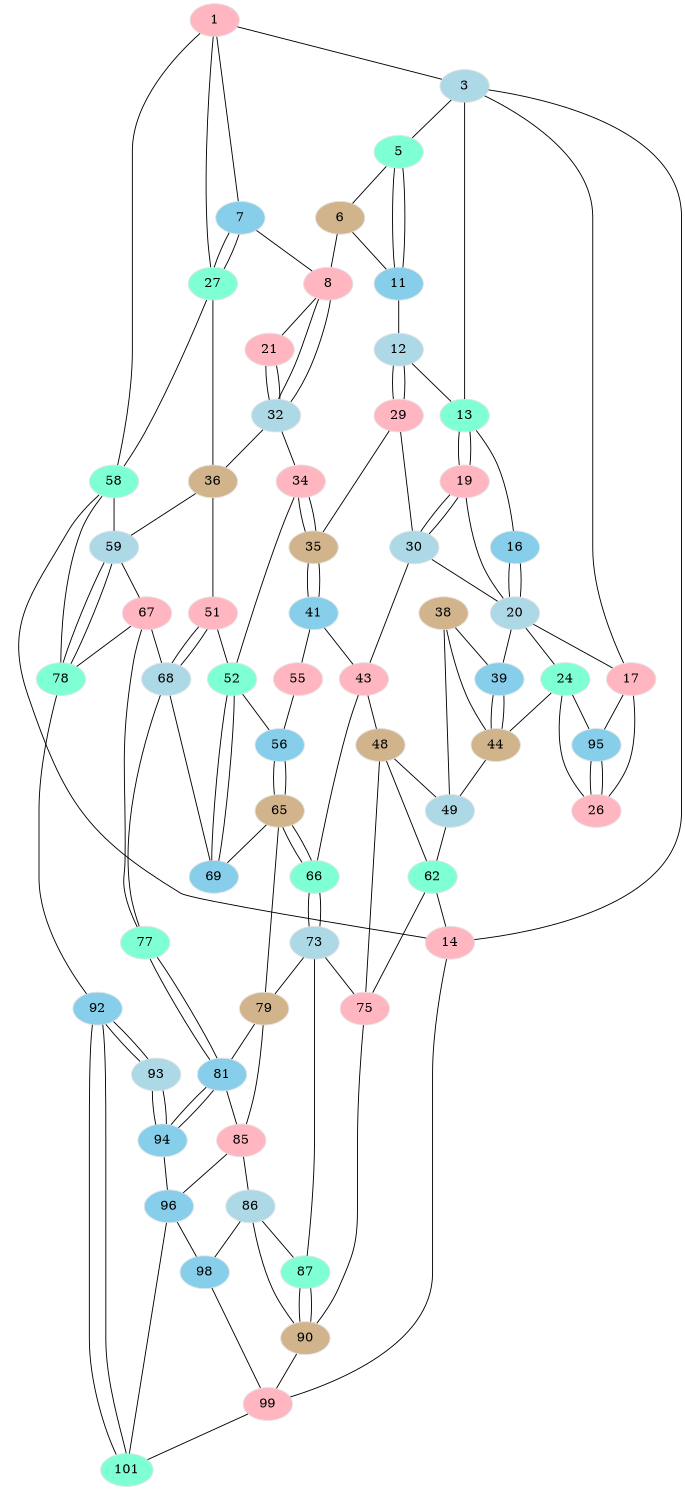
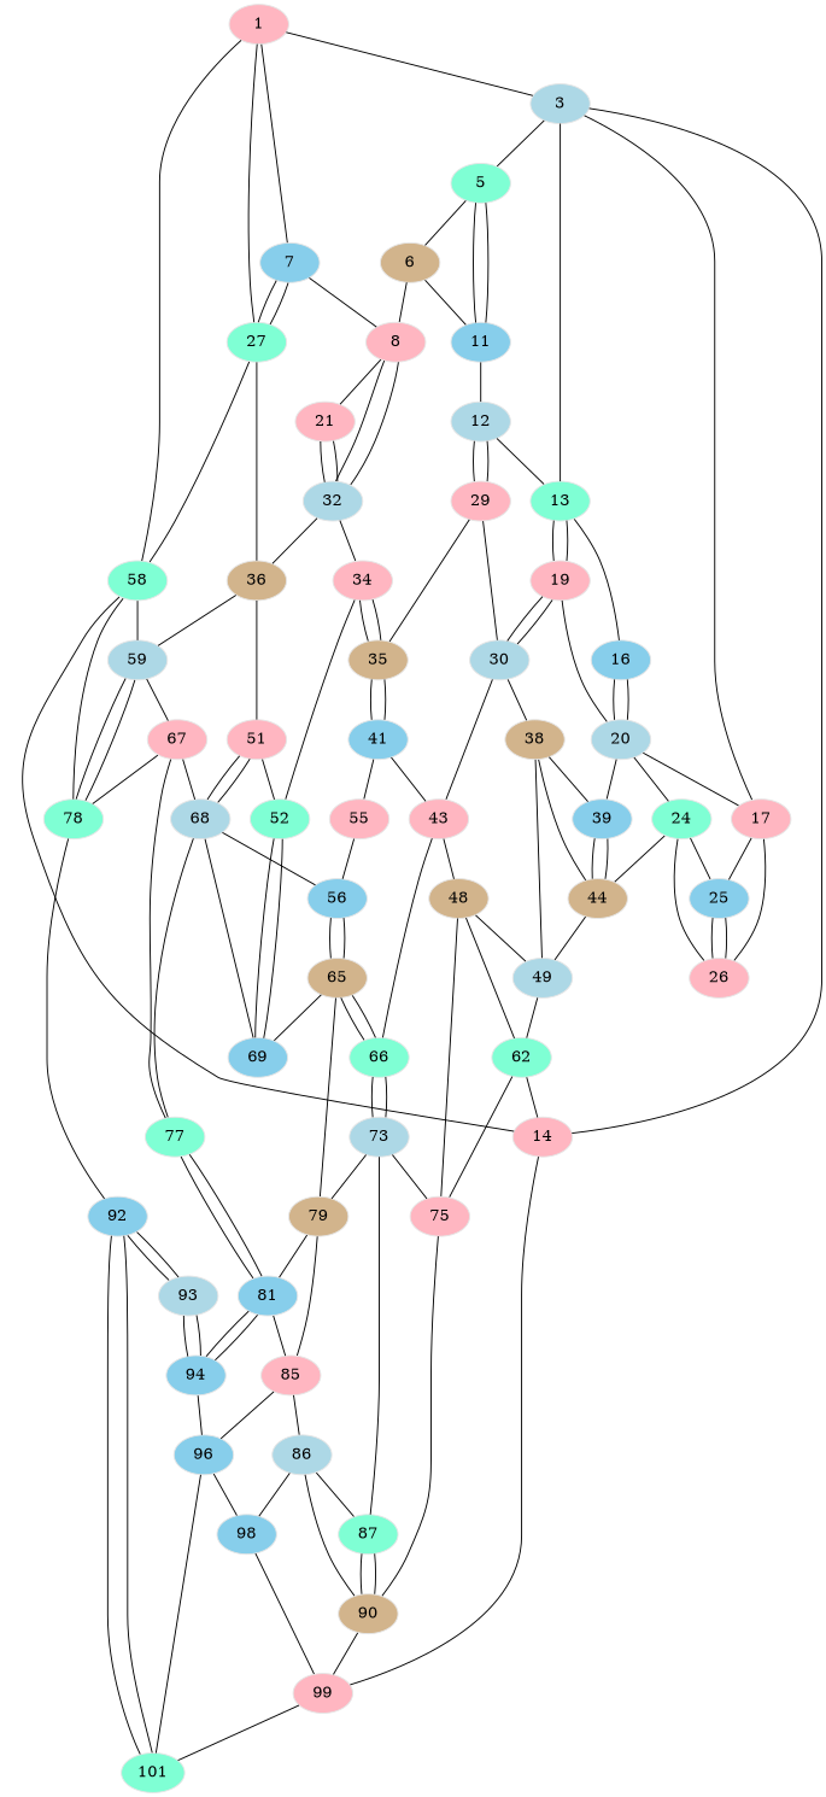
  graph {
    node [color=gray90 fillcolor=lightpink style=filled]
    1 [super="+2"]
    3 [fillcolor=lightblue super="+4"]
    7 [fillcolor=skyblue]
    27 [fillcolor=aquamarine super="+28"]
    58 [fillcolor=aquamarine super="+83"]
    5 [fillcolor=aquamarine]
    13 [fillcolor=aquamarine super="+14"]
    17 [super="+18"]
    n9 [label=14]
    8 [super="+9"]
    36 [fillcolor=tan super="+50"]
    59 [fillcolor=lightblue super="+60"]
    78 [fillcolor=aquamarine super="+84"]
    6 [fillcolor=tan super="+10"]
    11 [fillcolor=skyblue super="+15"]
    16 [fillcolor=skyblue]
    19
-   25 [fillcolor=skyblue label=95]
+   25 [fillcolor=skyblue]
    26
    99 [super="+102"]
    12 [fillcolor=lightblue]
    21
    32 [fillcolor=lightblue super="+33"]
    34 [super="+54"]
    29 [super="+31"]
    30 [fillcolor=lightblue super="+37"]
    35 [fillcolor=tan]
    20 [fillcolor=lightblue super="+23"]
    24 [fillcolor=aquamarine super="+40"]
    39 [fillcolor=skyblue]
    38 [fillcolor=tan super="+46"]
    43 [super="+47"]
    44 [fillcolor=tan super="+45"]
    49 [fillcolor=lightblue super="+61"]
    51
    41 [fillcolor=skyblue super="+42"]
    48 [fillcolor=tan super="+71"]
    66 [fillcolor=aquamarine]
    52 [fillcolor=aquamarine super="+53"]
    56 [fillcolor=skyblue]
    69 [fillcolor=skyblue]
    55 [super="+57"]
    68 [fillcolor=lightblue super="+72"]
    67 [super="+76"]
    62 [fillcolor=aquamarine super="+63"]
    75 [super="+89"]
    73 [fillcolor=lightblue super="+74"]
    90 [fillcolor=tan super="+91"]
    77 [fillcolor=aquamarine]
    65 [fillcolor=tan super="+70"]
    79 [fillcolor=tan super="+80"]
    92 [fillcolor=skyblue]
    101 [fillcolor=aquamarine]
    81 [fillcolor=skyblue super="+82"]
    85 [super="+88"]
    87 [fillcolor=aquamarine]
    94 [fillcolor=skyblue super="+100"]
    93 [fillcolor=lightblue]
    86 [fillcolor=lightblue super="+95"]
    96 [fillcolor=skyblue super="+97"]
    98 [fillcolor=skyblue]
    1 -- 3
    1 -- 7
    1 -- 27
    1 -- 58
    3 -- 5
    3 -- 13
    3 -- 17
    3 -- n9
    7 -- 27
    7 -- 27
    7 -- 8
    27 -- 58
    27 -- 36
    58 -- n9
    58 -- 59
    58 -- 78
    5 -- 6
    5 -- 11
    5 -- 11
    13 -- 16
    13 -- 19
    13 -- 19
    17 -- 25
    17 -- 26
    n9 -- 99
    8 -- 21
    8 -- 32
    8 -- 32
    36 -- 59
    36 -- 51
    59 -- 78
    59 -- 78
    59 -- 67
    78 -- 92
    6 -- 8
    6 -- 11
    11 -- 12
    16 -- 20
    16 -- 20
    19 -- 30
    19 -- 30
    19 -- 20
    25 -- 26
    25 -- 26
    99 -- 101
    12 -- 13
    12 -- 29
    12 -- 29
    21 -- 32
    21 -- 32
    32 -- 36
    32 -- 34
    34 -- 35
    34 -- 35
    34 -- 52
    29 -- 30
    29 -- 35
-   30 -- 20
+   30 -- 38
    30 -- 43
    35 -- 41
    35 -- 41
    20 -- 17
    20 -- 24
    20 -- 39
    24 -- 25
    24 -- 26
    24 -- 44
    39 -- 44
    39 -- 44
    38 -- 39
    38 -- 44
    38 -- 49
    43 -- 48
    43 -- 66
    44 -- 49
    49 -- 62
    51 -- 52
    51 -- 68
    51 -- 68
    41 -- 43
    41 -- 55 [weight=2]
    48 -- 49
    48 -- 62
    48 -- 75
    66 -- 73
    66 -- 73
-   52 -- 56
+   68 -- 56
    52 -- 69
    52 -- 69
    56 -- 65
    56 -- 65
    55 -- 56
    68 -- 69
    68 -- 77
    67 -- 78
    67 -- 68
    67 -- 77
    62 -- n9
    62 -- 75
    75 -- 90
    73 -- 75
    73 -- 79
    73 -- 87
    90 -- 99
    77 -- 81
    77 -- 81
    65 -- 66
    65 -- 66
    65 -- 69
    65 -- 79
    79 -- 81
    79 -- 85
    92 -- 101
    92 -- 101
    92 -- 93
    92 -- 93
    81 -- 85
    81 -- 94
    81 -- 94
    85 -- 86
    85 -- 96
    87 -- 90
    87 -- 90
    94 -- 96
    93 -- 94 [weight=2]
    93 -- 94
    86 -- 90
    86 -- 87
    86 -- 98
    96 -- 101
    96 -- 98
    98 -- 99
  }
